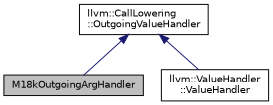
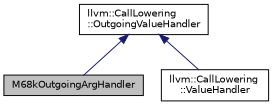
  digraph {
    node [color=black fontname=Helvetica fontsize=10 shape=record]
    edge [color=midnightblue dir=back fontname=Helvetica fontsize=10 labelfontname=Helvetica labelfontsize=10 style=solid]
-   n1 [fillcolor=grey75 fontcolor=black height=0.2 label=M18kOutgoingArgHandler style=filled width=0.4]
+   n1 [fillcolor=grey75 fontcolor=black height=0.2 label=M68kOutgoingArgHandler style=filled width=0.4]
    n2 [height=0.2 label="llvm::CallLowering\l::OutgoingValueHandler" width=0.4]
-   n3 [height=0.2 label="llvm::ValueHandler\l::ValueHandler" width=0.4]
+   n3 [height=0.2 label="llvm::CallLowering\l::ValueHandler" width=0.4]
    n2 -> n1
    n2 -> n3
  }
